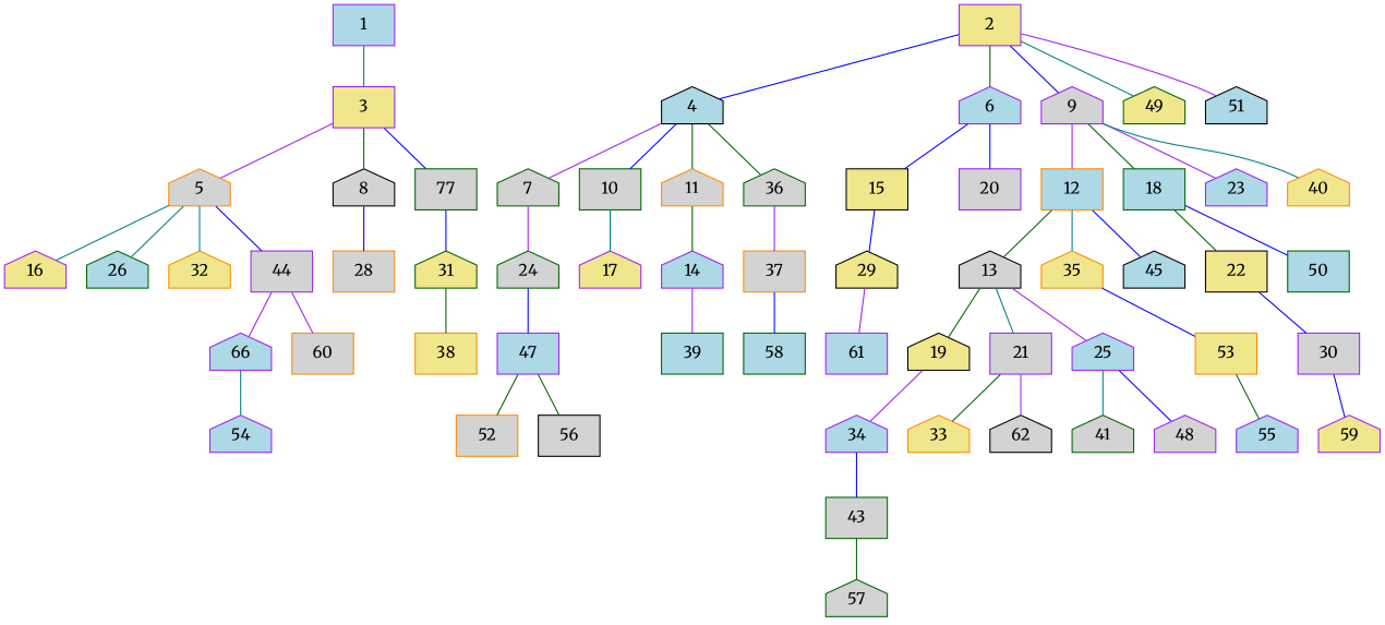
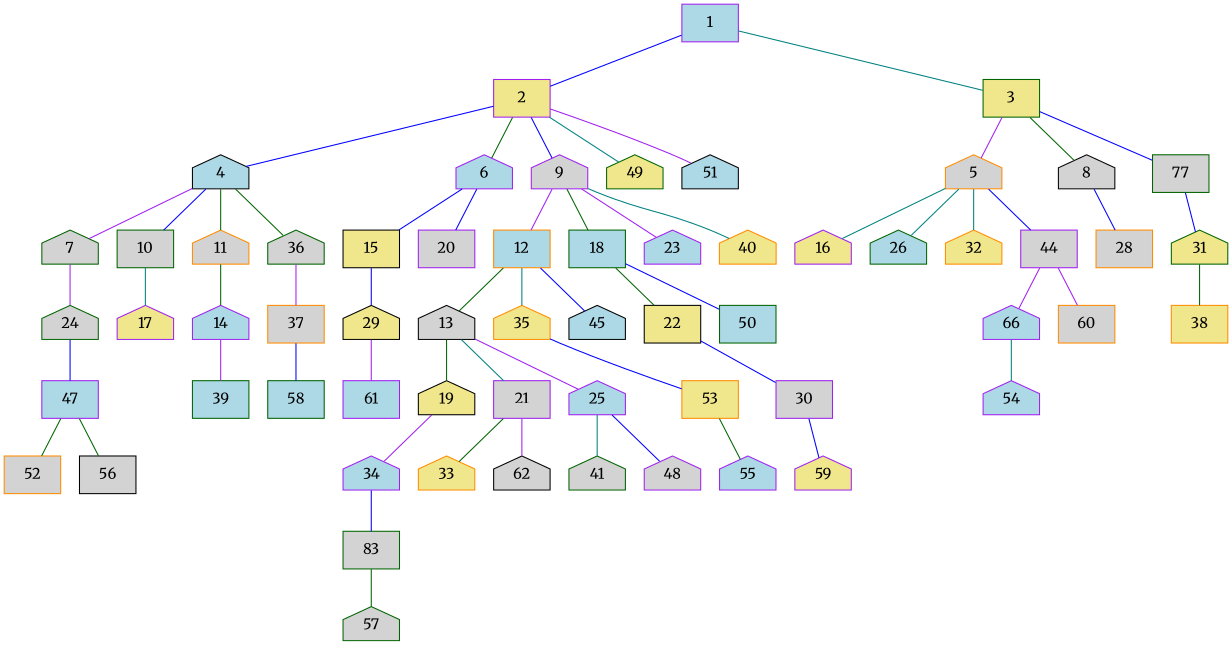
  graph {
    fontname=Merriweather
    node [color=purple fillcolor=lightgrey fontname=Merriweather shape=house style=filled]
    edge [color=blue fontname=Merriweather weight=1.0]
    1 [fillcolor=lightblue shape=box]
    2 [fillcolor=khaki shape=box]
-   3 [fillcolor=khaki shape=box]
+   3 [color=darkgreen fillcolor=khaki shape=box]
    4 [color=black fillcolor=lightblue]
    6 [fillcolor=lightblue]
    9
    49 [color=darkgreen fillcolor=khaki]
    51 [color=black fillcolor=lightblue]
    5 [color=darkorange]
    8 [color=black]
    n11 [color=darkgreen label=77 shape=box]
    7 [color=darkgreen]
    10 [color=darkgreen shape=box]
    11 [color=darkorange]
    36 [color=darkgreen]
    15 [color=black fillcolor=khaki shape=box]
    20 [shape=box]
    12 [color=darkorange fillcolor=lightblue shape=box]
    18 [color=darkgreen fillcolor=lightblue shape=box]
    23 [fillcolor=lightblue]
    40 [color=darkorange fillcolor=khaki]
    16 [fillcolor=khaki]
    26 [color=darkgreen fillcolor=lightblue]
    32 [color=darkorange fillcolor=khaki]
    44 [shape=box]
    28 [color=darkorange shape=box]
    31 [color=darkgreen fillcolor=khaki]
    24 [color=darkgreen]
    17 [fillcolor=khaki]
    14 [fillcolor=lightblue]
    37 [color=darkorange shape=box]
    n32 [fillcolor=lightblue label=66]
    60 [color=darkorange shape=box]
    29 [color=black fillcolor=khaki]
    47 [fillcolor=lightblue shape=box]
    13 [color=black]
    35 [color=darkorange fillcolor=khaki]
    45 [color=black fillcolor=lightblue]
    22 [color=black fillcolor=khaki shape=box]
    50 [color=darkgreen fillcolor=lightblue shape=box]
    39 [color=darkgreen fillcolor=lightblue shape=box]
    19 [color=black fillcolor=khaki]
    21 [shape=box]
    25 [fillcolor=lightblue]
    53 [color=darkorange fillcolor=khaki shape=box]
    34 [fillcolor=lightblue]
    33 [color=darkorange fillcolor=khaki]
    n48 [color=black label=62]
    41 [color=darkgreen]
    48
    61 [fillcolor=lightblue shape=box]
    30 [shape=box]
-   43 [color=darkgreen shape=box]
+   43 [color=darkgreen shape=box label=83]
    59 [fillcolor=khaki]
    52 [color=darkorange shape=box]
    56 [color=black shape=box]
    38 [color=darkorange fillcolor=khaki shape=box]
    57 [color=darkgreen]
    55 [fillcolor=lightblue]
    58 [color=darkgreen fillcolor=lightblue shape=box]
    54 [fillcolor=lightblue]
+   1 -- 2
    1 -- 3 [color=teal]
    2 -- 4
    2 -- 6 [color=darkgreen weight=3.0]
    2 -- 9
    2 -- 49 [color=teal]
    2 -- 51 [color=purple]
    3 -- 5 [color=purple]
    3 -- 8 [color=darkgreen]
    3 -- n11
    4 -- 7 [color=purple]
    4 -- 10
    4 -- 11 [color=darkgreen]
    4 -- 36 [color=darkgreen]
    6 -- 15
    6 -- 20
    9 -- 12 [color=purple]
    9 -- 18 [color=darkgreen]
    9 -- 23 [color=purple]
    9 -- 40 [color=teal]
    5 -- 16 [color=teal]
    5 -- 26 [color=teal]
    5 -- 32 [color=teal]
    5 -- 44
    8 -- 28
    n11 -- 31
    7 -- 24 [color=purple]
    10 -- 17 [color=teal]
    11 -- 14 [color=darkgreen weight=2.0]
    36 -- 37 [color=purple]
    15 -- 29
    12 -- 13 [color=darkgreen]
    12 -- 35 [color=teal]
    12 -- 45
    18 -- 22 [color=darkgreen]
    18 -- 50
    44 -- n32 [color=purple]
    44 -- 60 [color=purple]
    31 -- 38 [color=darkgreen]
    24 -- 47
    14 -- 39 [color=purple]
    37 -- 58
    n32 -- 54 [color=teal]
    29 -- 61 [color=purple]
    47 -- 52 [color=darkgreen]
    47 -- 56 [color=darkgreen]
    13 -- 19 [color=darkgreen weight=2.0]
    13 -- 21 [color=teal]
    13 -- 25 [color=purple]
    35 -- 53
    22 -- 30
    19 -- 34 [color=purple]
    21 -- 33 [color=darkgreen]
    21 -- n48 [color=purple]
    25 -- 41 [color=teal]
    25 -- 48
    53 -- 55 [color=darkgreen]
    34 -- 43
    30 -- 59
    43 -- 57 [color=darkgreen]
  }
